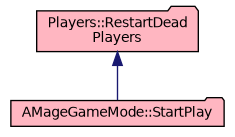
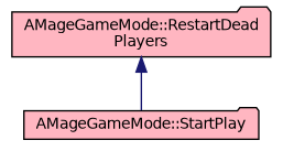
  digraph {
    rankdir=TB
    node [color=black fillcolor=lightpink fontname=Helvetica fontsize=10 shape=folder style=filled]
-   n1 [fontcolor=black height=0.2 label="Players::RestartDead\lPlayers" width=0.4]
+   n1 [fontcolor=black height=0.2 label="AMageGameMode::RestartDead\lPlayers" width=0.4]
    n2 [height=0.2 label="AMageGameMode::StartPlay" width=0.4]
    n1 -> n2 [color=midnightblue dir=back fontname=Helvetica fontsize=10 labelfontname=Helvetica labelfontsize=10 style=solid]
  }
